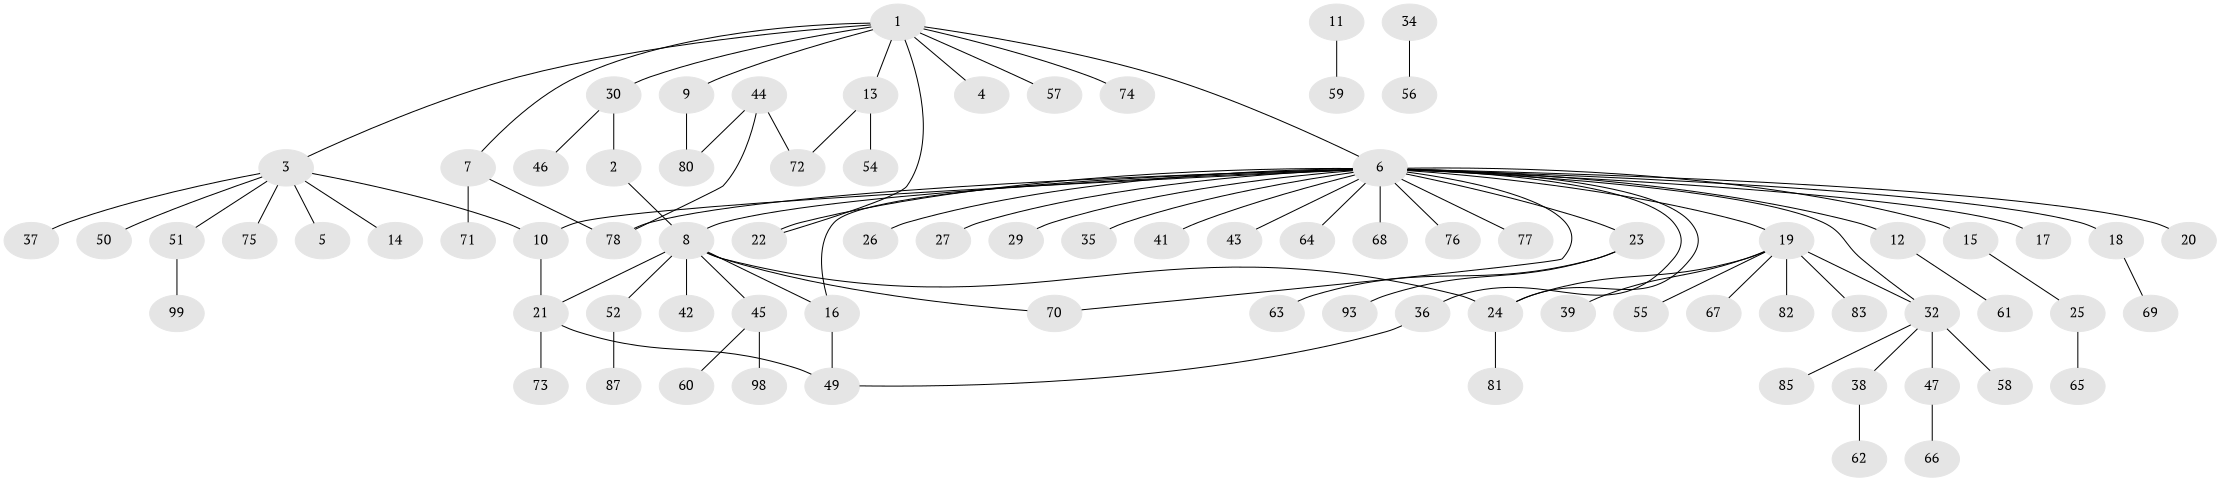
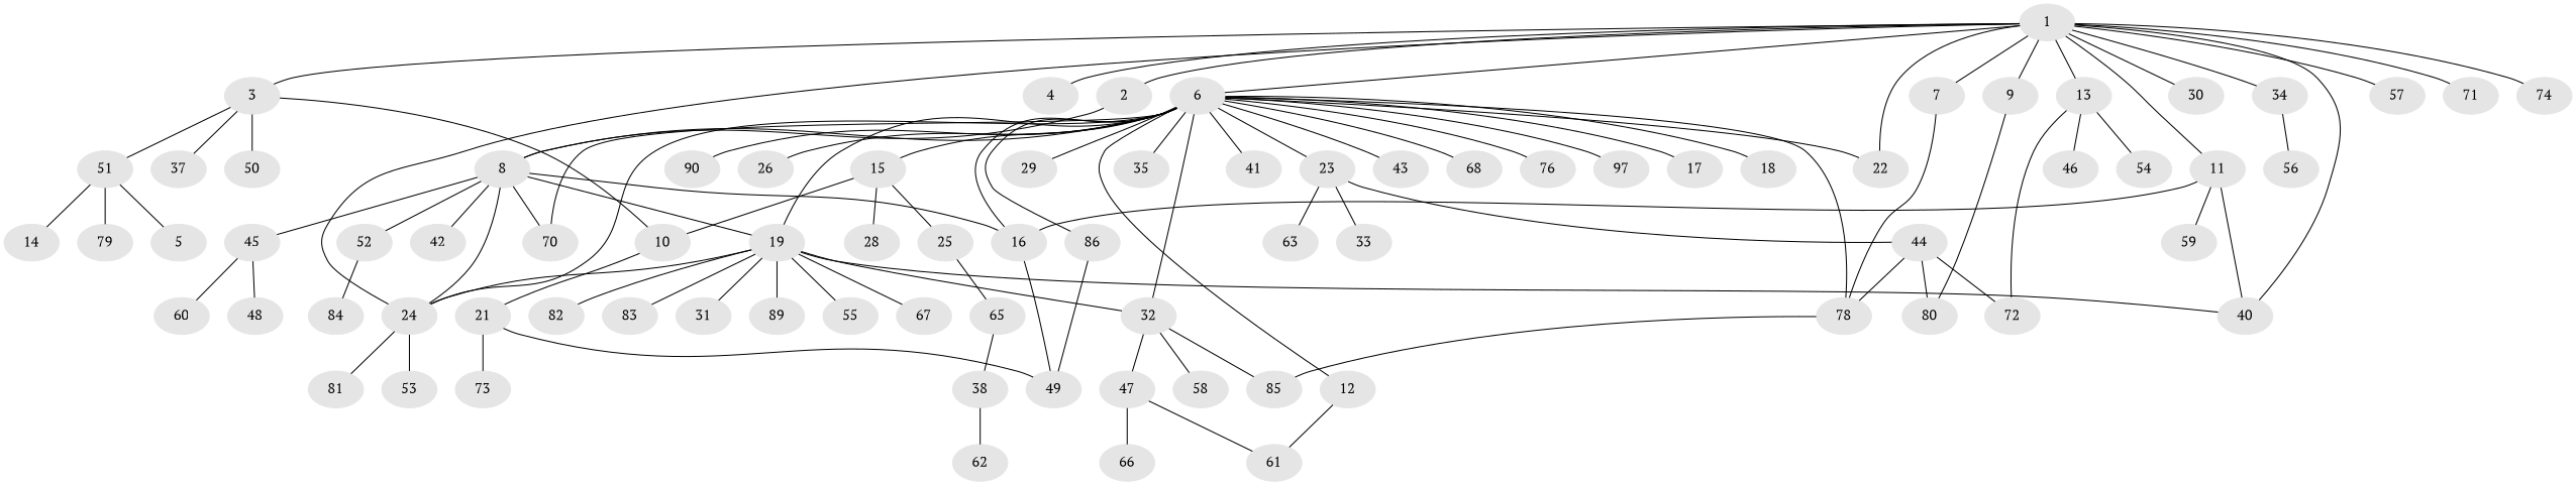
  graph {
    fontname="PT Serif"
    node [color=gray90 fontname="PT Serif" style=filled]
    edge [fontname="PT Serif"]
    1
    2
    3
    4
    6
    7
    9
    11
    13
    22
    24
    30
    34
+   40
    57
    71
    74
    8
    5
    10
    14
    37
    50
    51
-   75
    12
    15
    16
    17
    18
    19
-   20
+   20 [label=90]
    23
    26
-   27
    29
    32
    35
-   36
+   36 [label=86]
    41
    43
-   64
    68
    70
    76
-   77
+   77 [label=97]
    78
    80
    59
    46
    54
    72
+   53
    81
    56
    42
    45
    52
    21
-   79 [label=99]
+   79
    61
    25
+   28
    49
-   69
-   39
+   31
+   39 [label=89]
    55
    67
    82
    83
-   33 [label=93]
+   33
    44
    63
    38
    47
    58
    85
-   48 [label=98]
+   48
    60
-   84 [label=87]
+   84
    73
    65
    62
    66
-   30 -- 2
+   1 -- 2
    1 -- 3
    1 -- 4
    1 -- 6
    1 -- 7
    1 -- 9
+   1 -- 11
    1 -- 13
    1 -- 22
+   1 -- 24
    1 -- 30
+   1 -- 34
+   1 -- 40
    1 -- 57
-   7 -- 71
+   1 -- 71
    1 -- 74
    2 -- 8
-   3 -- 5
+   51 -- 5
    3 -- 10
-   3 -- 14
+   51 -- 14
    3 -- 37
    3 -- 50
    3 -- 51
-   3 -- 75
    6 -- 22
    6 -- 24
    6 -- 8
-   6 -- 10
+   15 -- 10
    6 -- 12
    6 -- 15
    6 -- 16
    6 -- 17
    6 -- 18
    6 -- 19
    6 -- 20
    6 -- 23
    6 -- 26
-   6 -- 27
    6 -- 29
    6 -- 32
    6 -- 35
    6 -- 36
    6 -- 41
    6 -- 43
-   6 -- 64
    6 -- 68
    6 -- 70
    6 -- 76
    6 -- 77
    6 -- 78
    7 -- 78
    9 -- 80
+   11 -- 40
+   11 -- 16
    11 -- 59
-   30 -- 46
+   13 -- 46
    13 -- 54
    13 -- 72
+   24 -- 53
    24 -- 81
    34 -- 56
    8 -- 24
    8 -- 16
-   8 -- 21
+   8 -- 19
    8 -- 70
    8 -- 42
    8 -- 45
    8 -- 52
    10 -- 21
    51 -- 79
    12 -- 61
    15 -- 25
+   15 -- 28
    16 -- 49
-   18 -- 69
    19 -- 24
+   19 -- 40
    19 -- 32
+   19 -- 31
    19 -- 39
    19 -- 55
    19 -- 67
    19 -- 82
    19 -- 83
    23 -- 33
+   23 -- 44
    23 -- 63
-   32 -- 38
+   65 -- 38
    32 -- 47
    32 -- 58
    32 -- 85
    36 -- 49
+   78 -- 85
    45 -- 48
    45 -- 60
    52 -- 84
    21 -- 49
    21 -- 73
    25 -- 65
    44 -- 78
    44 -- 80
    44 -- 72
    38 -- 62
+   47 -- 61
    47 -- 66
  }
